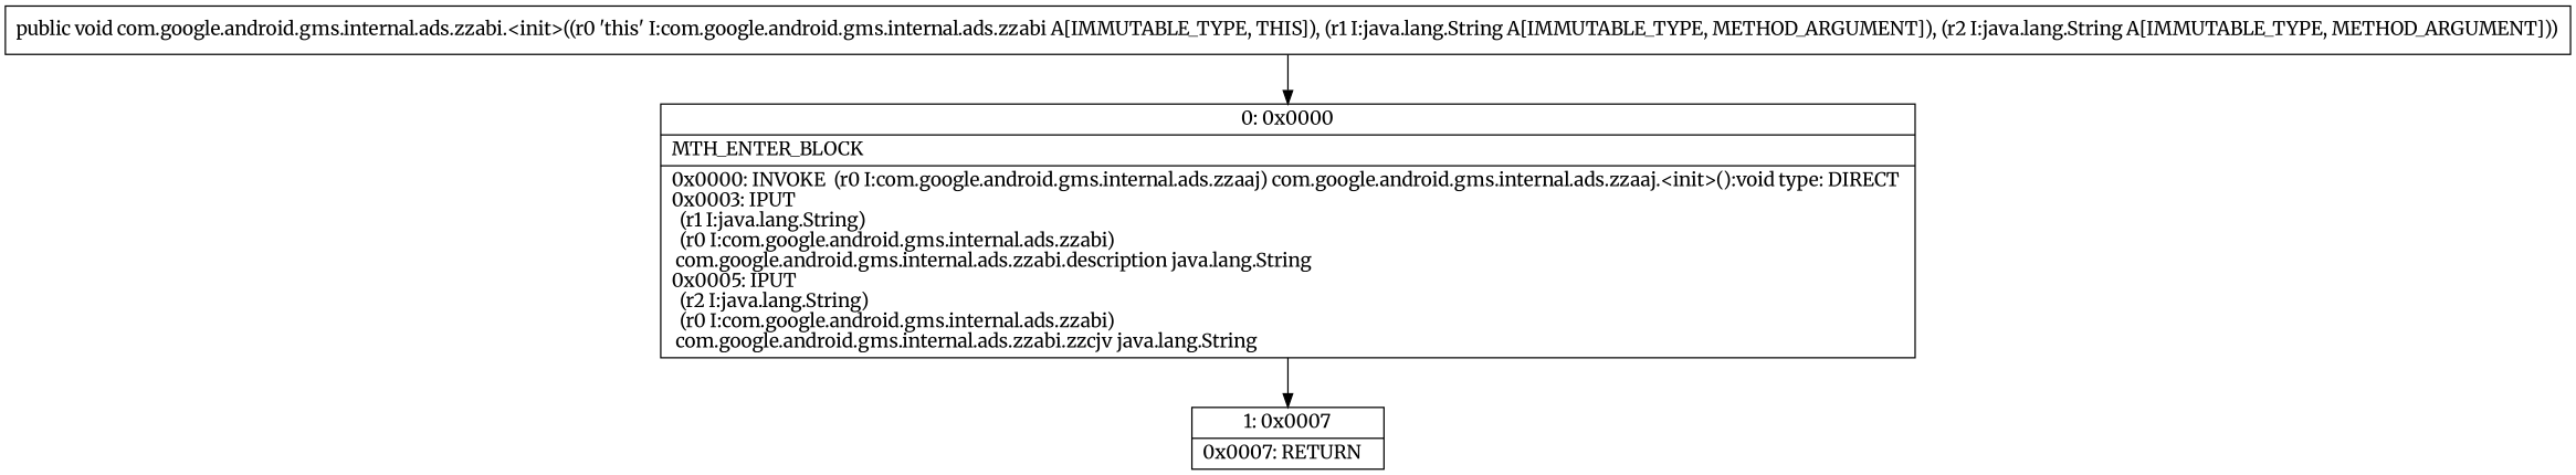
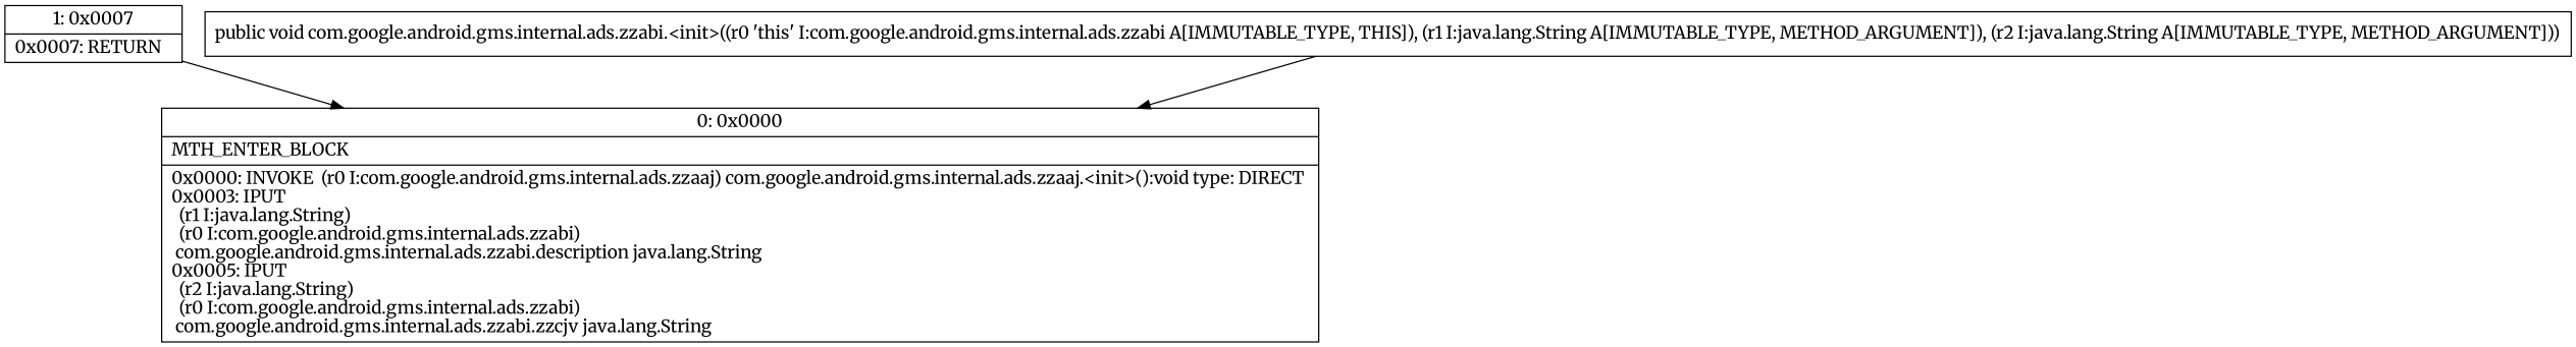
  digraph {
    fontname=Merriweather
    node [shape=record fontname=Merriweather]
    edge [fontname=Merriweather]
    n1 [label="{0\:\ 0x0000|MTH_ENTER_BLOCK\l|0x0000: INVOKE  (r0 I:com.google.android.gms.internal.ads.zzaaj) com.google.android.gms.internal.ads.zzaaj.\<init\>():void type: DIRECT \l0x0003: IPUT  \l  (r1 I:java.lang.String)\l  (r0 I:com.google.android.gms.internal.ads.zzabi)\l com.google.android.gms.internal.ads.zzabi.description java.lang.String \l0x0005: IPUT  \l  (r2 I:java.lang.String)\l  (r0 I:com.google.android.gms.internal.ads.zzabi)\l com.google.android.gms.internal.ads.zzabi.zzcjv java.lang.String \l}"]
    n2 [label="{1\:\ 0x0007|0x0007: RETURN   \l}"]
    n3 [label="{public void com.google.android.gms.internal.ads.zzabi.\<init\>((r0 'this' I:com.google.android.gms.internal.ads.zzabi A[IMMUTABLE_TYPE, THIS]), (r1 I:java.lang.String A[IMMUTABLE_TYPE, METHOD_ARGUMENT]), (r2 I:java.lang.String A[IMMUTABLE_TYPE, METHOD_ARGUMENT])) }"]
-   n1 -> n2
+   n2 -> n1
    n3 -> n1
  }
